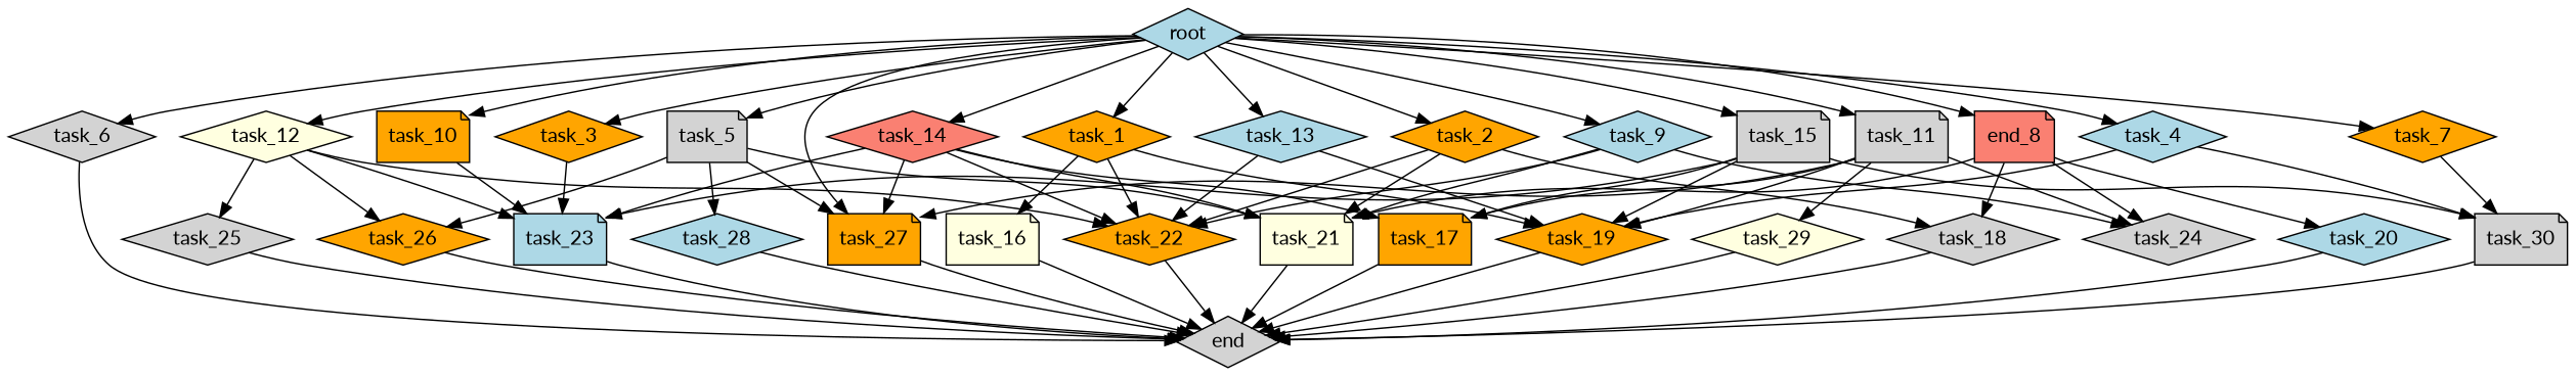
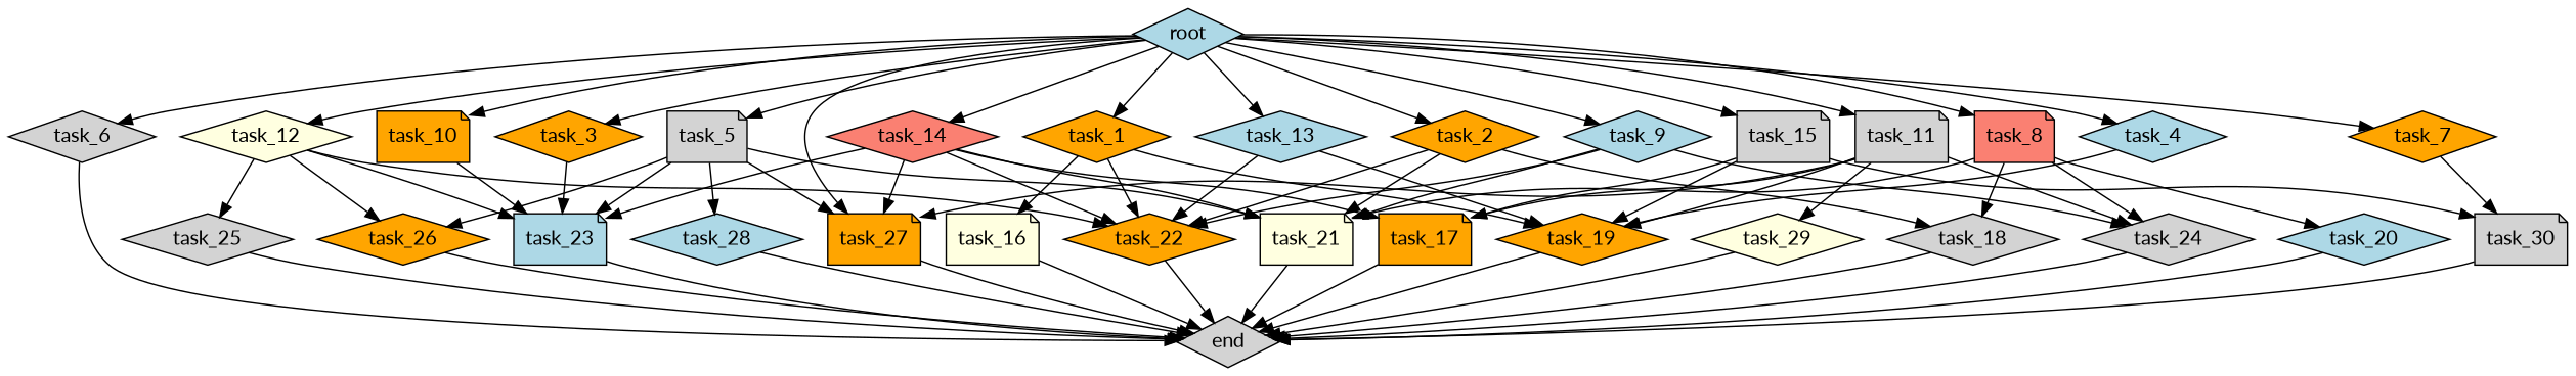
  digraph {
    fontname=Lato
    node [fillcolor=orange fontname=Lato shape=diamond style=filled]
    edge [fontname=Lato]
    root [fillcolor=lightblue]
    task_1
    task_2
    task_3
    task_4 [fillcolor=lightblue]
    task_5 [fillcolor=lightgrey shape=note]
    task_6 [fillcolor=lightgrey]
    task_7
-   task_8 [fillcolor=salmon shape=note label=end_8]
+   task_8 [fillcolor=salmon shape=note]
    task_9 [fillcolor=lightblue]
    task_10 [shape=note]
    task_11 [fillcolor=lightgrey shape=note]
    task_12 [fillcolor=lightyellow]
    task_13 [fillcolor=lightblue]
    task_14 [fillcolor=salmon]
    task_15 [fillcolor=lightgrey shape=note]
    task_27 [shape=note]
    task_16 [fillcolor=lightyellow shape=note]
    task_19
    task_22
    task_18 [fillcolor=lightgrey]
    task_21 [fillcolor=lightyellow shape=note]
    task_23 [fillcolor=lightblue shape=note]
    task_30 [fillcolor=lightgrey shape=note]
    task_26
    task_28 [fillcolor=lightblue]
    end [fillcolor=lightgrey]
    task_20 [fillcolor=lightblue]
    task_24 [fillcolor=lightgrey]
    task_17 [shape=note]
    task_29 [fillcolor=lightyellow]
    task_25 [fillcolor=lightgrey]
    root -> task_1
    root -> task_2
    root -> task_3
    root -> task_4
    root -> task_5
    root -> task_6
    root -> task_7
    root -> task_8
    root -> task_9
    root -> task_10
    root -> task_11
    root -> task_12
    root -> task_13
    root -> task_14
    root -> task_15
    root -> task_27
    task_1 -> task_16
    task_1 -> task_19
    task_1 -> task_22
    task_2 -> task_22
    task_2 -> task_18
    task_2 -> task_21
    task_3 -> task_23
    task_4 -> task_19
-   task_4 -> task_30
    task_5 -> task_27
    task_5 -> task_21
-   task_15 -> task_23
+   task_5 -> task_23
    task_5 -> task_26
    task_5 -> task_28
    task_6 -> end
    task_7 -> task_30
    task_8 -> task_18
    task_8 -> task_21
    task_8 -> task_20
    task_8 -> task_24
    task_9 -> task_22
    task_9 -> task_21
    task_9 -> task_24
    task_10 -> task_23
    task_11 -> task_27
    task_11 -> task_19
    task_11 -> task_24
    task_11 -> task_17
    task_11 -> task_29
    task_12 -> task_22
    task_12 -> task_23
    task_12 -> task_26
    task_12 -> task_25
    task_13 -> task_19
    task_13 -> task_22
    task_14 -> task_27
    task_14 -> task_22
    task_14 -> task_21
    task_14 -> task_23
    task_14 -> task_17
    task_15 -> task_19
    task_15 -> task_30
    task_15 -> task_17
    task_27 -> end
    task_16 -> end
    task_19 -> end
    task_22 -> end
    task_18 -> end
    task_21 -> end
    task_23 -> end
    task_30 -> end
    task_26 -> end
    task_28 -> end
    task_20 -> end
+   task_24 -> end
    task_17 -> end
    task_29 -> end
    task_25 -> end
  }
